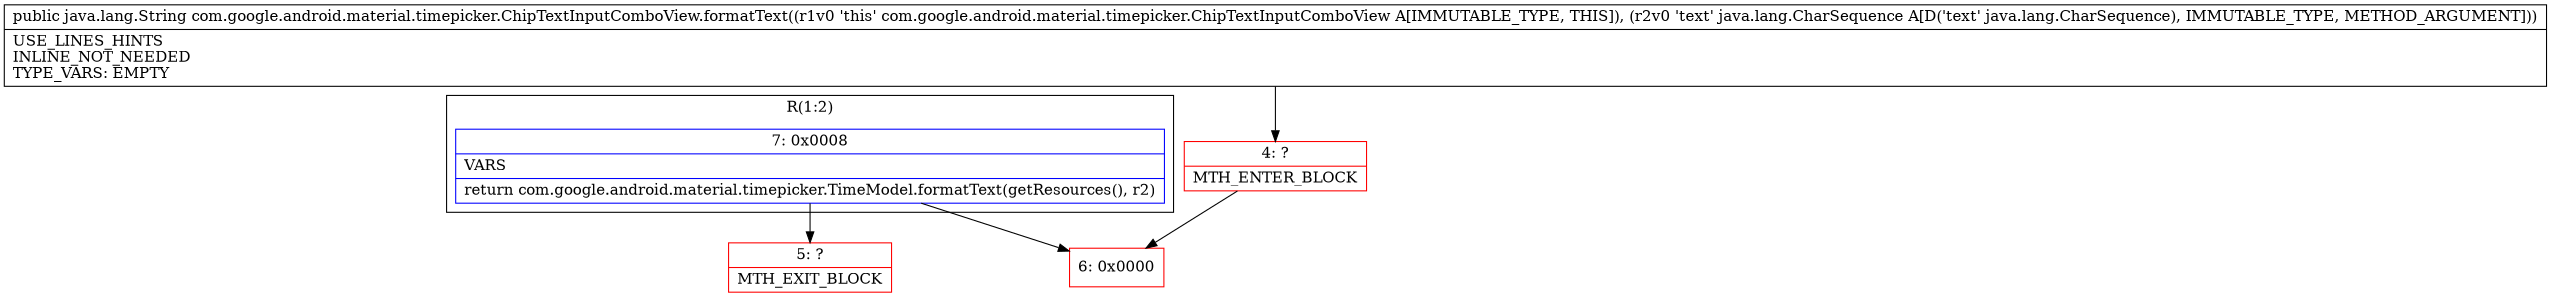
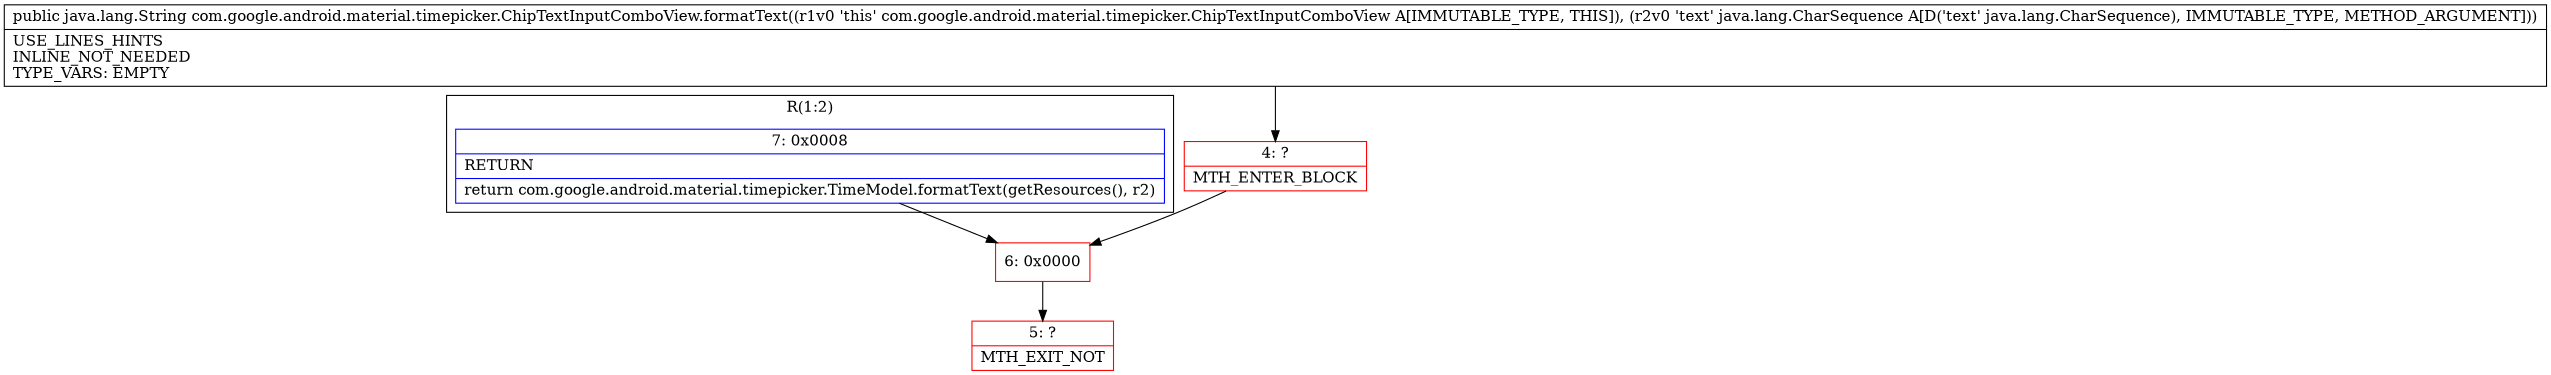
  digraph {
    node [color=red shape=record]
-   n1 [color=blue label="{7\:\ 0x0008|VARS\l|return com.google.android.material.timepicker.TimeModel.formatText(getResources(), r2)\l}"]
-   n2 [label="{5\:\ ?|MTH_EXIT_BLOCK\l}"]
+   n1 [color=blue label="{7\:\ 0x0008|RETURN\l|return com.google.android.material.timepicker.TimeModel.formatText(getResources(), r2)\l}"]
+   n2 [label="{5\:\ ?|MTH_EXIT_NOT\l}"]
    n3 [label="{6\:\ 0x0000}"]
    n4 [label="{4\:\ ?|MTH_ENTER_BLOCK\l}"]
    n5 [label="{public java.lang.String com.google.android.material.timepicker.ChipTextInputComboView.formatText((r1v0 'this' com.google.android.material.timepicker.ChipTextInputComboView A[IMMUTABLE_TYPE, THIS]), (r2v0 'text' java.lang.CharSequence A[D('text' java.lang.CharSequence), IMMUTABLE_TYPE, METHOD_ARGUMENT]))  | USE_LINES_HINTS\lINLINE_NOT_NEEDED\lTYPE_VARS: EMPTY\l}" color=""]
    subgraph cluster_1 {
      label="R(1:2)"
      n1
    }
-   n1 -> n2
+   n3 -> n2
    n1 -> n3
    n4 -> n3
    n5 -> n4
  }
